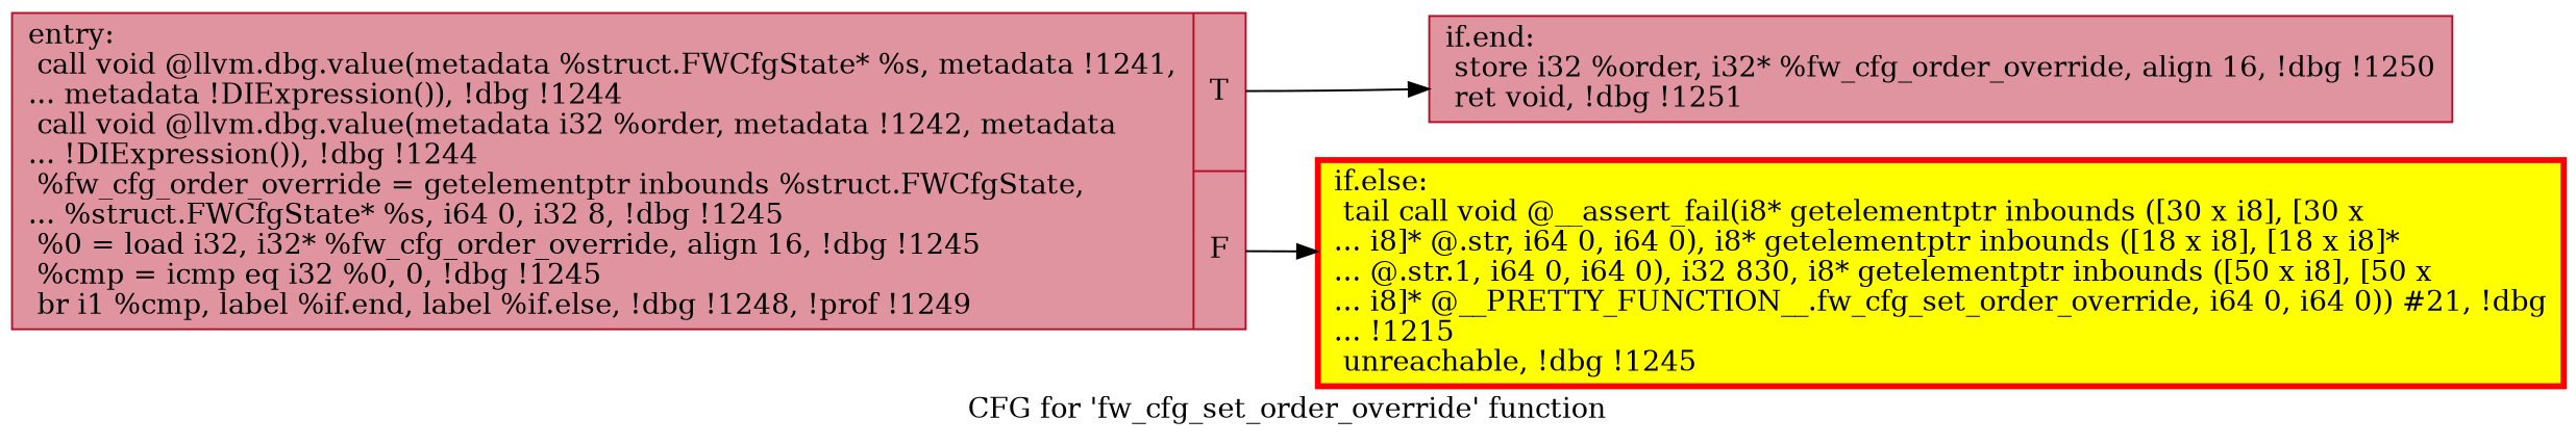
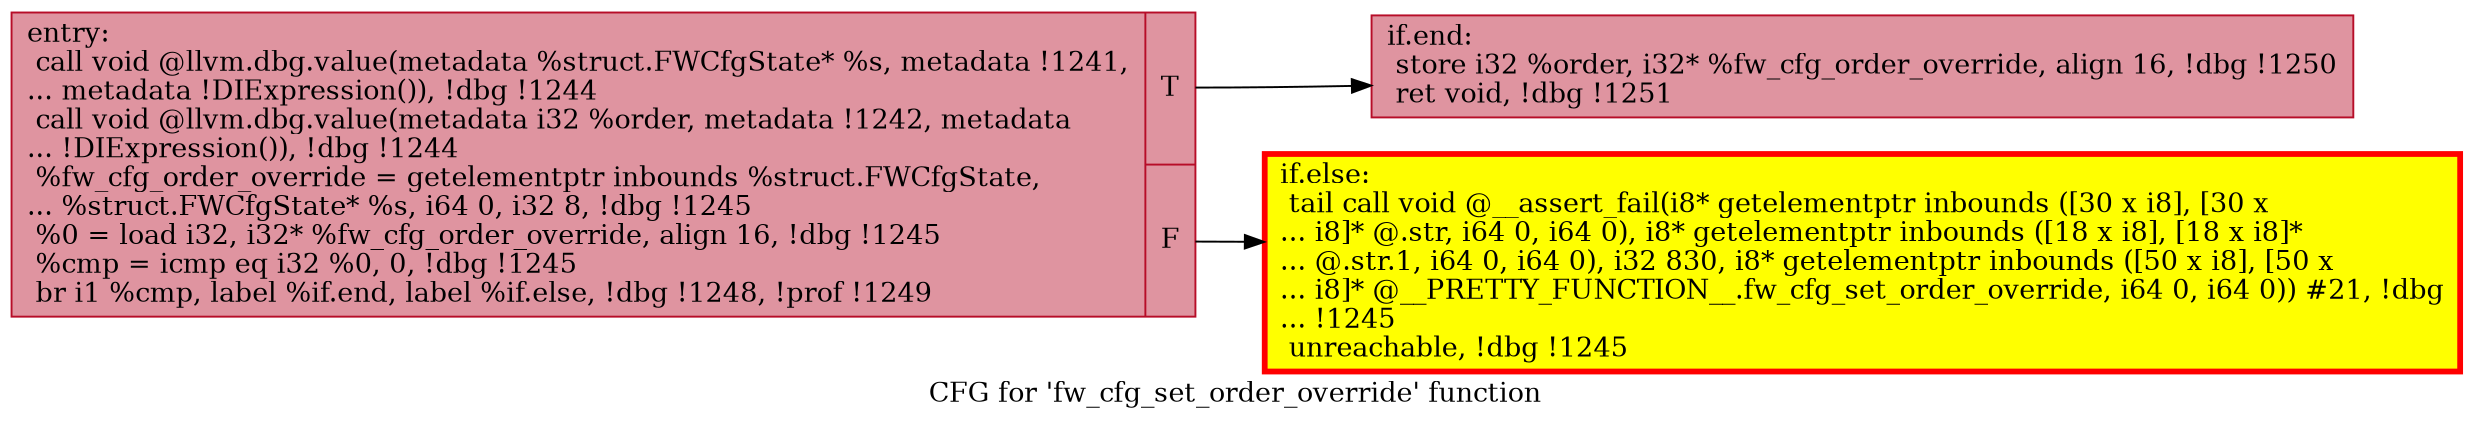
  digraph {
    label="CFG for 'fw_cfg_set_order_override' function"
    rankdir=LR
    node [color="#b70d28ff" fillcolor="#b70d2870" shape=record style=filled]
    n1 [label="{entry:\l  call void @llvm.dbg.value(metadata %struct.FWCfgState* %s, metadata !1241,\l... metadata !DIExpression()), !dbg !1244\l  call void @llvm.dbg.value(metadata i32 %order, metadata !1242, metadata\l... !DIExpression()), !dbg !1244\l  %fw_cfg_order_override = getelementptr inbounds %struct.FWCfgState,\l... %struct.FWCfgState* %s, i64 0, i32 8, !dbg !1245\l  %0 = load i32, i32* %fw_cfg_order_override, align 16, !dbg !1245\l  %cmp = icmp eq i32 %0, 0, !dbg !1245\l  br i1 %cmp, label %if.end, label %if.else, !dbg !1248, !prof !1249\l|{<s0>T|<s1>F}}"]
    n2 [label="{if.end:                                           \l  store i32 %order, i32* %fw_cfg_order_override, align 16, !dbg !1250\l  ret void, !dbg !1251\l}"]
-   n3 [color=red fillcolor=yellow label="{if.else:                                          \l  tail call void @__assert_fail(i8* getelementptr inbounds ([30 x i8], [30 x\l... i8]* @.str, i64 0, i64 0), i8* getelementptr inbounds ([18 x i8], [18 x i8]*\l... @.str.1, i64 0, i64 0), i32 830, i8* getelementptr inbounds ([50 x i8], [50 x\l... i8]* @__PRETTY_FUNCTION__.fw_cfg_set_order_override, i64 0, i64 0)) #21, !dbg\l... !1215\l  unreachable, !dbg !1245\l}" penwidth=3.0]
+   n3 [color=red fillcolor=yellow label="{if.else:                                          \l  tail call void @__assert_fail(i8* getelementptr inbounds ([30 x i8], [30 x\l... i8]* @.str, i64 0, i64 0), i8* getelementptr inbounds ([18 x i8], [18 x i8]*\l... @.str.1, i64 0, i64 0), i32 830, i8* getelementptr inbounds ([50 x i8], [50 x\l... i8]* @__PRETTY_FUNCTION__.fw_cfg_set_order_override, i64 0, i64 0)) #21, !dbg\l... !1245\l  unreachable, !dbg !1245\l}" penwidth=3.0]
    n1 -> n2 [tailport=s0]
    n1 -> n3 [tailport=s1]
  }
